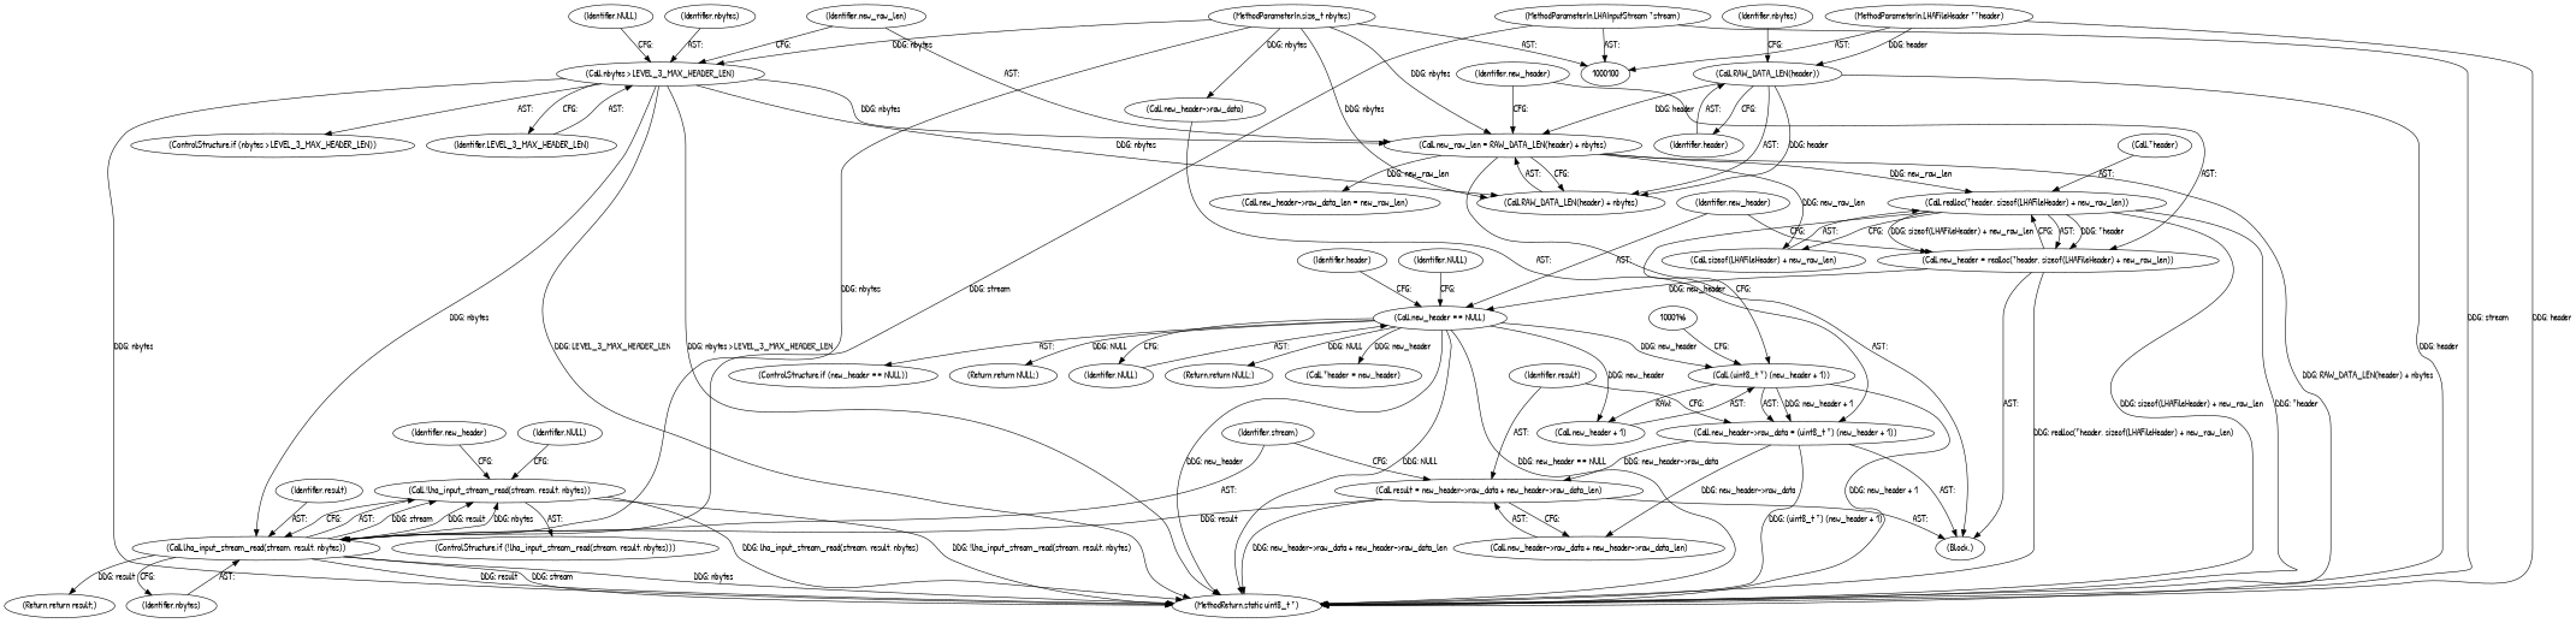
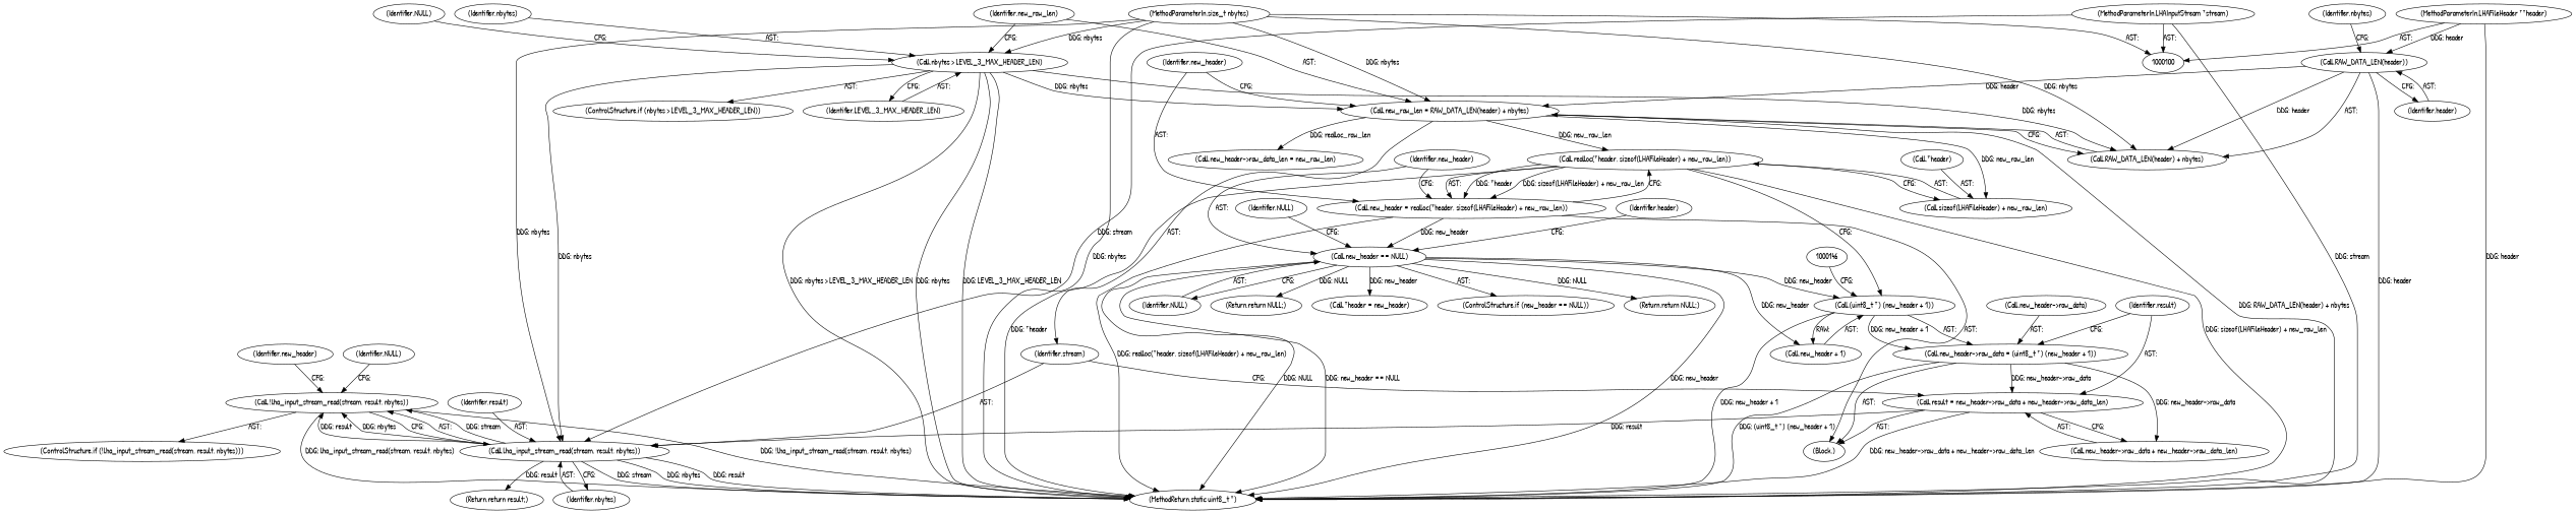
  digraph {
    fontname="Patrick Hand"
    node [fontname="Patrick Hand"]
    edge [fontname="Patrick Hand"]
    n1 [label="(Call,!lha_input_stream_read(stream, result, nbytes))"]
    n2 [label="(Call,lha_input_stream_read(stream, result, nbytes))"]
    n3 [label="(ControlStructure,if (!lha_input_stream_read(stream, result, nbytes)))"]
    n4 [label="(MethodReturn,static uint8_t *)"]
    n5 [label="(Return,return result;)"]
    n6 [label="(Identifier,nbytes)"]
    n7 [label="(MethodParameterIn,LHAInputStream *stream)"]
    1000100
    n9 [label="(Call,result = new_header->raw_data + new_header->raw_data_len)"]
    n10 [label="(Call,new_header->raw_data + new_header->raw_data_len)"]
    n11 [label="(Block,)"]
    n12 [label="(Call,new_header->raw_data = (uint8_t *) (new_header + 1))"]
    n13 [label="(Call,(uint8_t *) (new_header + 1))"]
    n14 [label="(Call,new_header + 1)"]
    n15 [label="(Call,new_header == NULL)"]
    n16 [label="(ControlStructure,if (new_header == NULL))"]
    n17 [label="(Return,return NULL;)"]
    n18 [label="(Identifier,NULL)"]
    n19 [label="(Return,return NULL;)"]
    n20 [label="(Call,*header = new_header)"]
    n21 [label="(Call,new_header = realloc(*header, sizeof(LHAFileHeader) + new_raw_len))"]
    n22 [label="(Call,realloc(*header, sizeof(LHAFileHeader) + new_raw_len))"]
    n23 [label="(Call,sizeof(LHAFileHeader) + new_raw_len)"]
    n24 [label="(Call,new_raw_len = RAW_DATA_LEN(header) + nbytes)"]
    n25 [label="(Call,RAW_DATA_LEN(header) + nbytes)"]
    n26 [label="(Call,new_header->raw_data_len = new_raw_len)"]
    n27 [label="(Call,RAW_DATA_LEN(header))"]
    n28 [label="(Identifier,header)"]
    n29 [label="(MethodParameterIn,LHAFileHeader **header)"]
    n30 [label="(Call,nbytes > LEVEL_3_MAX_HEADER_LEN)"]
    n31 [label="(ControlStructure,if (nbytes > LEVEL_3_MAX_HEADER_LEN))"]
    n32 [label="(Identifier,LEVEL_3_MAX_HEADER_LEN)"]
    n33 [label="(MethodParameterIn,size_t nbytes)"]
    n34 [label="(Identifier,new_raw_len)"]
    n35 [label="(Call,new_header->raw_data)"]
    n36 [label="(Identifier,new_header)"]
    n37 [label="(Identifier,result)"]
    n38 [label="(Identifier,result)"]
    n39 [label="(Identifier,NULL)"]
    n40 [label="(Identifier,NULL)"]
    n41 [label="(Identifier,NULL)"]
    n42 [label="(Identifier,nbytes)"]
    n43 [label="(Identifier,nbytes)"]
    n44 [label="(Call,*header)"]
    n45 [label="(Identifier,header)"]
    n46 [label="(Identifier,new_header)"]
    n47 [label="(Identifier,stream)"]
    n48 [label="(Identifier,new_header)"]
    1000146
    n1 -> n2 [label="CFG: "]
    n1 -> n3 [label="AST: "]
    n1 -> n4 [label="DDG: !lha_input_stream_read(stream, result, nbytes)"]
    n1 -> n4 [label="DDG: lha_input_stream_read(stream, result, nbytes)"]
    n2 -> n1 [label="AST: "]
    n2 -> n1 [label="DDG: stream"]
    n2 -> n1 [label="DDG: result"]
    n2 -> n1 [label="DDG: nbytes"]
    n2 -> n4 [label="DDG: nbytes"]
    n2 -> n4 [label="DDG: result"]
    n2 -> n4 [label="DDG: stream"]
    n2 -> n5 [label="DDG: result"]
    n2 -> n6 [label="CFG: "]
    n6 -> n2 [label="AST: "]
    n7 -> n2 [label="DDG: stream"]
    n7 -> n4 [label="DDG: stream"]
    n7 -> 1000100 [label="AST: "]
    n9 -> n2 [label="DDG: result"]
    n9 -> n4 [label="DDG: new_header->raw_data + new_header->raw_data_len"]
    n9 -> n10 [label="CFG: "]
    n9 -> n11 [label="AST: "]
    n10 -> n9 [label="AST: "]
    n12 -> n4 [label="DDG: (uint8_t *) (new_header + 1)"]
    n12 -> n9 [label="DDG: new_header->raw_data"]
    n12 -> n10 [label="DDG: new_header->raw_data"]
    n12 -> n11 [label="AST: "]
    n13 -> n4 [label="DDG: new_header + 1"]
    n13 -> n12 [label="AST: "]
    n13 -> n12 [label="DDG: new_header + 1"]
    n13 -> n14 [label="RAW: "]
    n14 -> n13 [label="AST: "]
    n15 -> n4 [label="DDG: new_header"]
    n15 -> n4 [label="DDG: NULL"]
    n15 -> n4 [label="DDG: new_header == NULL"]
    n15 -> n13 [label="DDG: new_header"]
    n15 -> n14 [label="DDG: new_header"]
    n15 -> n16 [label="AST: "]
    n15 -> n17 [label="DDG: NULL"]
    n15 -> n18 [label="CFG: "]
    n15 -> n19 [label="DDG: NULL"]
    n15 -> n20 [label="DDG: new_header"]
    n18 -> n15 [label="AST: "]
    n21 -> n4 [label="DDG: realloc(*header, sizeof(LHAFileHeader) + new_raw_len)"]
    n21 -> n11 [label="AST: "]
    n21 -> n15 [label="DDG: new_header"]
    n21 -> n22 [label="CFG: "]
    n22 -> n4 [label="DDG: sizeof(LHAFileHeader) + new_raw_len"]
    n22 -> n4 [label="DDG: *header"]
    n22 -> n13 [label="CFG: "]
    n22 -> n21 [label="AST: "]
    n22 -> n21 [label="DDG: *header"]
    n22 -> n21 [label="DDG: sizeof(LHAFileHeader) + new_raw_len"]
    n22 -> n23 [label="CFG: "]
    n23 -> n22 [label="AST: "]
    n24 -> n4 [label="DDG: RAW_DATA_LEN(header) + nbytes"]
-   n24 -> n11 [label="AST: "]
+   n24 -> n47 [label="AST: "]
    n24 -> n22 [label="DDG: new_raw_len"]
    n24 -> n23 [label="DDG: new_raw_len"]
    n24 -> n25 [label="CFG: "]
-   n24 -> n26 [label="DDG: new_raw_len"]
+   n24 -> n26 [label="DDG: realloc_raw_len"]
    n25 -> n24 [label="AST: "]
    n27 -> n4 [label="DDG: header"]
    n27 -> n24 [label="DDG: header"]
    n27 -> n25 [label="AST: "]
    n27 -> n25 [label="DDG: header"]
    n27 -> n28 [label="CFG: "]
    n28 -> n27 [label="AST: "]
    n29 -> n4 [label="DDG: header"]
    n29 -> 1000100 [label="AST: "]
    n29 -> n27 [label="DDG: header"]
    n30 -> n2 [label="DDG: nbytes"]
    n30 -> n4 [label="DDG: nbytes"]
    n30 -> n4 [label="DDG: LEVEL_3_MAX_HEADER_LEN"]
    n30 -> n4 [label="DDG: nbytes > LEVEL_3_MAX_HEADER_LEN"]
    n30 -> n24 [label="DDG: nbytes"]
    n30 -> n25 [label="DDG: nbytes"]
    n30 -> n31 [label="AST: "]
    n30 -> n32 [label="CFG: "]
    n32 -> n30 [label="AST: "]
    n33 -> n2 [label="DDG: nbytes"]
-   n33 -> n35 [label="DDG: nbytes"]
+   n33 -> n4 [label="DDG: nbytes"]
    n33 -> 1000100 [label="AST: "]
    n33 -> n24 [label="DDG: nbytes"]
    n33 -> n25 [label="DDG: nbytes"]
    n33 -> n30 [label="DDG: nbytes"]
    n34 -> n24 [label="AST: "]
    n34 -> n30 [label="CFG: "]
    n35 -> n12 [label="AST: "]
    n36 -> n1 [label="CFG: "]
    n37 -> n2 [label="AST: "]
    n38 -> n9 [label="AST: "]
    n38 -> n12 [label="CFG: "]
    n39 -> n30 [label="CFG: "]
    n40 -> n15 [label="CFG: "]
    n41 -> n1 [label="CFG: "]
    n42 -> n27 [label="CFG: "]
    n43 -> n30 [label="AST: "]
-   n44 -> n22 [label="AST: "]
+   n44 -> n23 [label="AST: "]
    n45 -> n15 [label="CFG: "]
    n46 -> n21 [label="AST: "]
    n46 -> n24 [label="CFG: "]
    n47 -> n2 [label="AST: "]
    n47 -> n9 [label="CFG: "]
    n48 -> n15 [label="AST: "]
    n48 -> n21 [label="CFG: "]
    1000146 -> n13 [label="CFG: "]
  }
